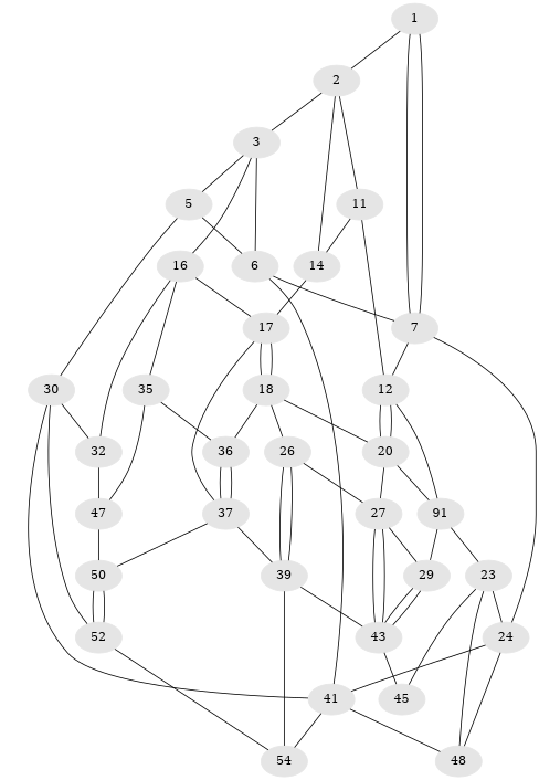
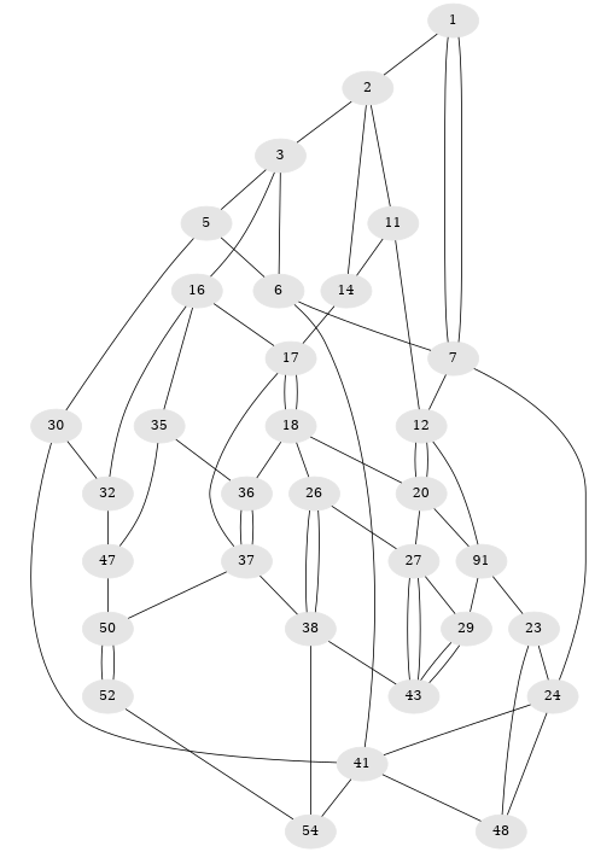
  graph {
    node [color=gray90 style=filled]
    2 [super="+10"]
    1
    7 [super="+8"]
    3 [super="+4"]
    11
    14 [super="+15"]
    12 [super="+13"]
    24 [super="+40"]
    5
    16 [super="+34"]
    6 [super="+9"]
    17
    30 [super="+31"]
    32 [super="+33"]
    35 [super="+42"]
    41 [super="+56"]
    52 [super="+53"]
    48 [super="+55"]
    54
    20 [super="+25"]
    n21 [label=91 super="+22"]
    27 [super="+28"]
    23 [super="+46"]
    29
    18 [super="+19"]
    37 [super="+38"]
    47 [super="+49"]
    36
    26
-   39 [super="+51"]
+   39 [super="+51" label=38]
    43 [super="+44"]
-   45
    50
    2 -- 3
    2 -- 11
    2 -- 14
    1 -- 2
    1 -- 7
    1 -- 7
    7 -- 12
    7 -- 24
    3 -- 5
    3 -- 16
    3 -- 6
    11 -- 14
    11 -- 12
    14 -- 17
    12 -- 20
    12 -- 20
    12 -- n21
    24 -- 41
    24 -- 48
    5 -- 6 [weight=2]
    5 -- 30
    16 -- 17
    16 -- 32
    16 -- 35
    6 -- 7
    6 -- 41
    17 -- 18
    17 -- 18
    17 -- 37
    30 -- 32
    30 -- 41
-   30 -- 52 [weight=2]
    32 -- 47 [weight=2]
    35 -- 47
    35 -- 36
    41 -- 48
    41 -- 54
    52 -- 54
    20 -- n21
    20 -- 27
    n21 -- 23
    n21 -- 29
    27 -- 29
    27 -- 43
    27 -- 43
    23 -- 24
    23 -- 48
-   23 -- 45
    29 -- 43
    29 -- 43
    18 -- 20
    18 -- 36
    18 -- 26
    37 -- 39
    37 -- 50
    47 -- 50
    36 -- 37
    36 -- 37
    26 -- 27
    26 -- 39
    26 -- 39
    39 -- 54
    39 -- 43
-   43 -- 45
    50 -- 52
    50 -- 52
  }
